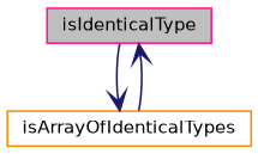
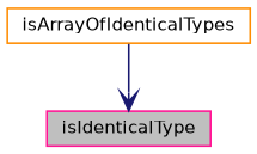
  digraph {
    rankdir=TB
    node [fontname=Helvetica fontsize=10 shape=record style=filled]
    edge [color=midnightblue fontname=Helvetica fontsize=10 labelfontname=Helvetica labelfontsize=10 style=solid arrowhead=vee]
    n1 [color=deeppink fillcolor=grey75 fontcolor=black height=0.2 label=isIdenticalType width=0.4]
    n2 [color=darkorange fillcolor=white height=0.2 label=isArrayOfIdenticalTypes width=0.4]
-   n1 -> n2
    n2 -> n1
  }
